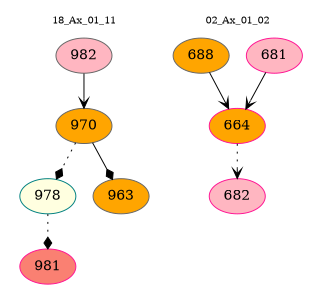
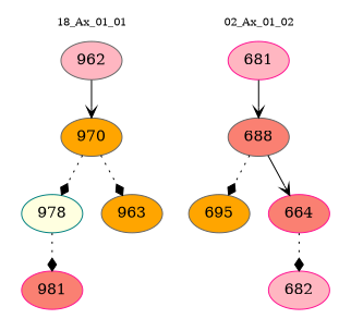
  digraph {
    node [color=gray40 fillcolor=orange style=filled]
    edge [arrowhead=vee color=black style=dotted]
-   n1 [fillcolor=lightpink label=982]
+   n1 [fillcolor=lightpink label=962]
    n2 [label=970]
    n3 [color=teal fillcolor=lightyellow label=978]
    n4 [label=963]
    n5 [color=deeppink fillcolor=salmon label=981]
    n6 [color=deeppink fillcolor=lightpink label=681]
-   n7 [label=688]
-   n9 [color=deeppink label=664]
+   n7 [fillcolor=salmon label=688]
+   n8 [label=695]
+   n9 [color=deeppink fillcolor=salmon label=664]
    n10 [color=deeppink fillcolor=lightpink label=682]
    subgraph cluster_1 {
      color=white
      fontsize=10
-     label="18_Ax_01_11"
+     label="18_Ax_01_01"
      n1
      n2
      n3
      n4
      n5
    }
    subgraph cluster_2 {
      color=white
      fontsize=10
      label="02_Ax_01_02"
      n6
      n7
+     n8
      n9
      n10
    }
    n1 -> n2 [style=solid]
    n2 -> n3 [arrowhead=diamond]
-   n2 -> n4 [arrowhead=diamond style=solid]
+   n2 -> n4 [arrowhead=diamond]
    n3 -> n5 [arrowhead=diamond]
-   n6 -> n9 [style=solid]
+   n6 -> n7 [style=solid]
+   n7 -> n8 [arrowhead=diamond]
    n7 -> n9 [style=solid]
-   n9 -> n10
+   n9 -> n10 [arrowhead=diamond]
  }
